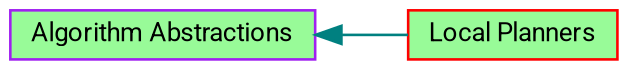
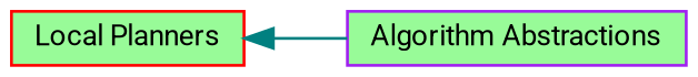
  digraph {
    rankdir=LR
    fontname=Roboto
    node [fillcolor=palegreen fontname=Roboto fontsize=10 shape=box style=filled]
    n1 [color=purple height=0.2 label="Algorithm Abstractions" width=0.4]
    n2 [color=red fontcolor=black height=0.2 label="Local Planners" width=0.4]
-   n1 -> n2 [dir=back fontname=Roboto fontsize=10 labelfontname=Helvetica labelfontsize=10 shape=plaintext style=solid color=teal]
+   n2 -> n1 [dir=back fontname=Roboto fontsize=10 labelfontname=Helvetica labelfontsize=10 shape=plaintext style=solid color=teal]
  }
